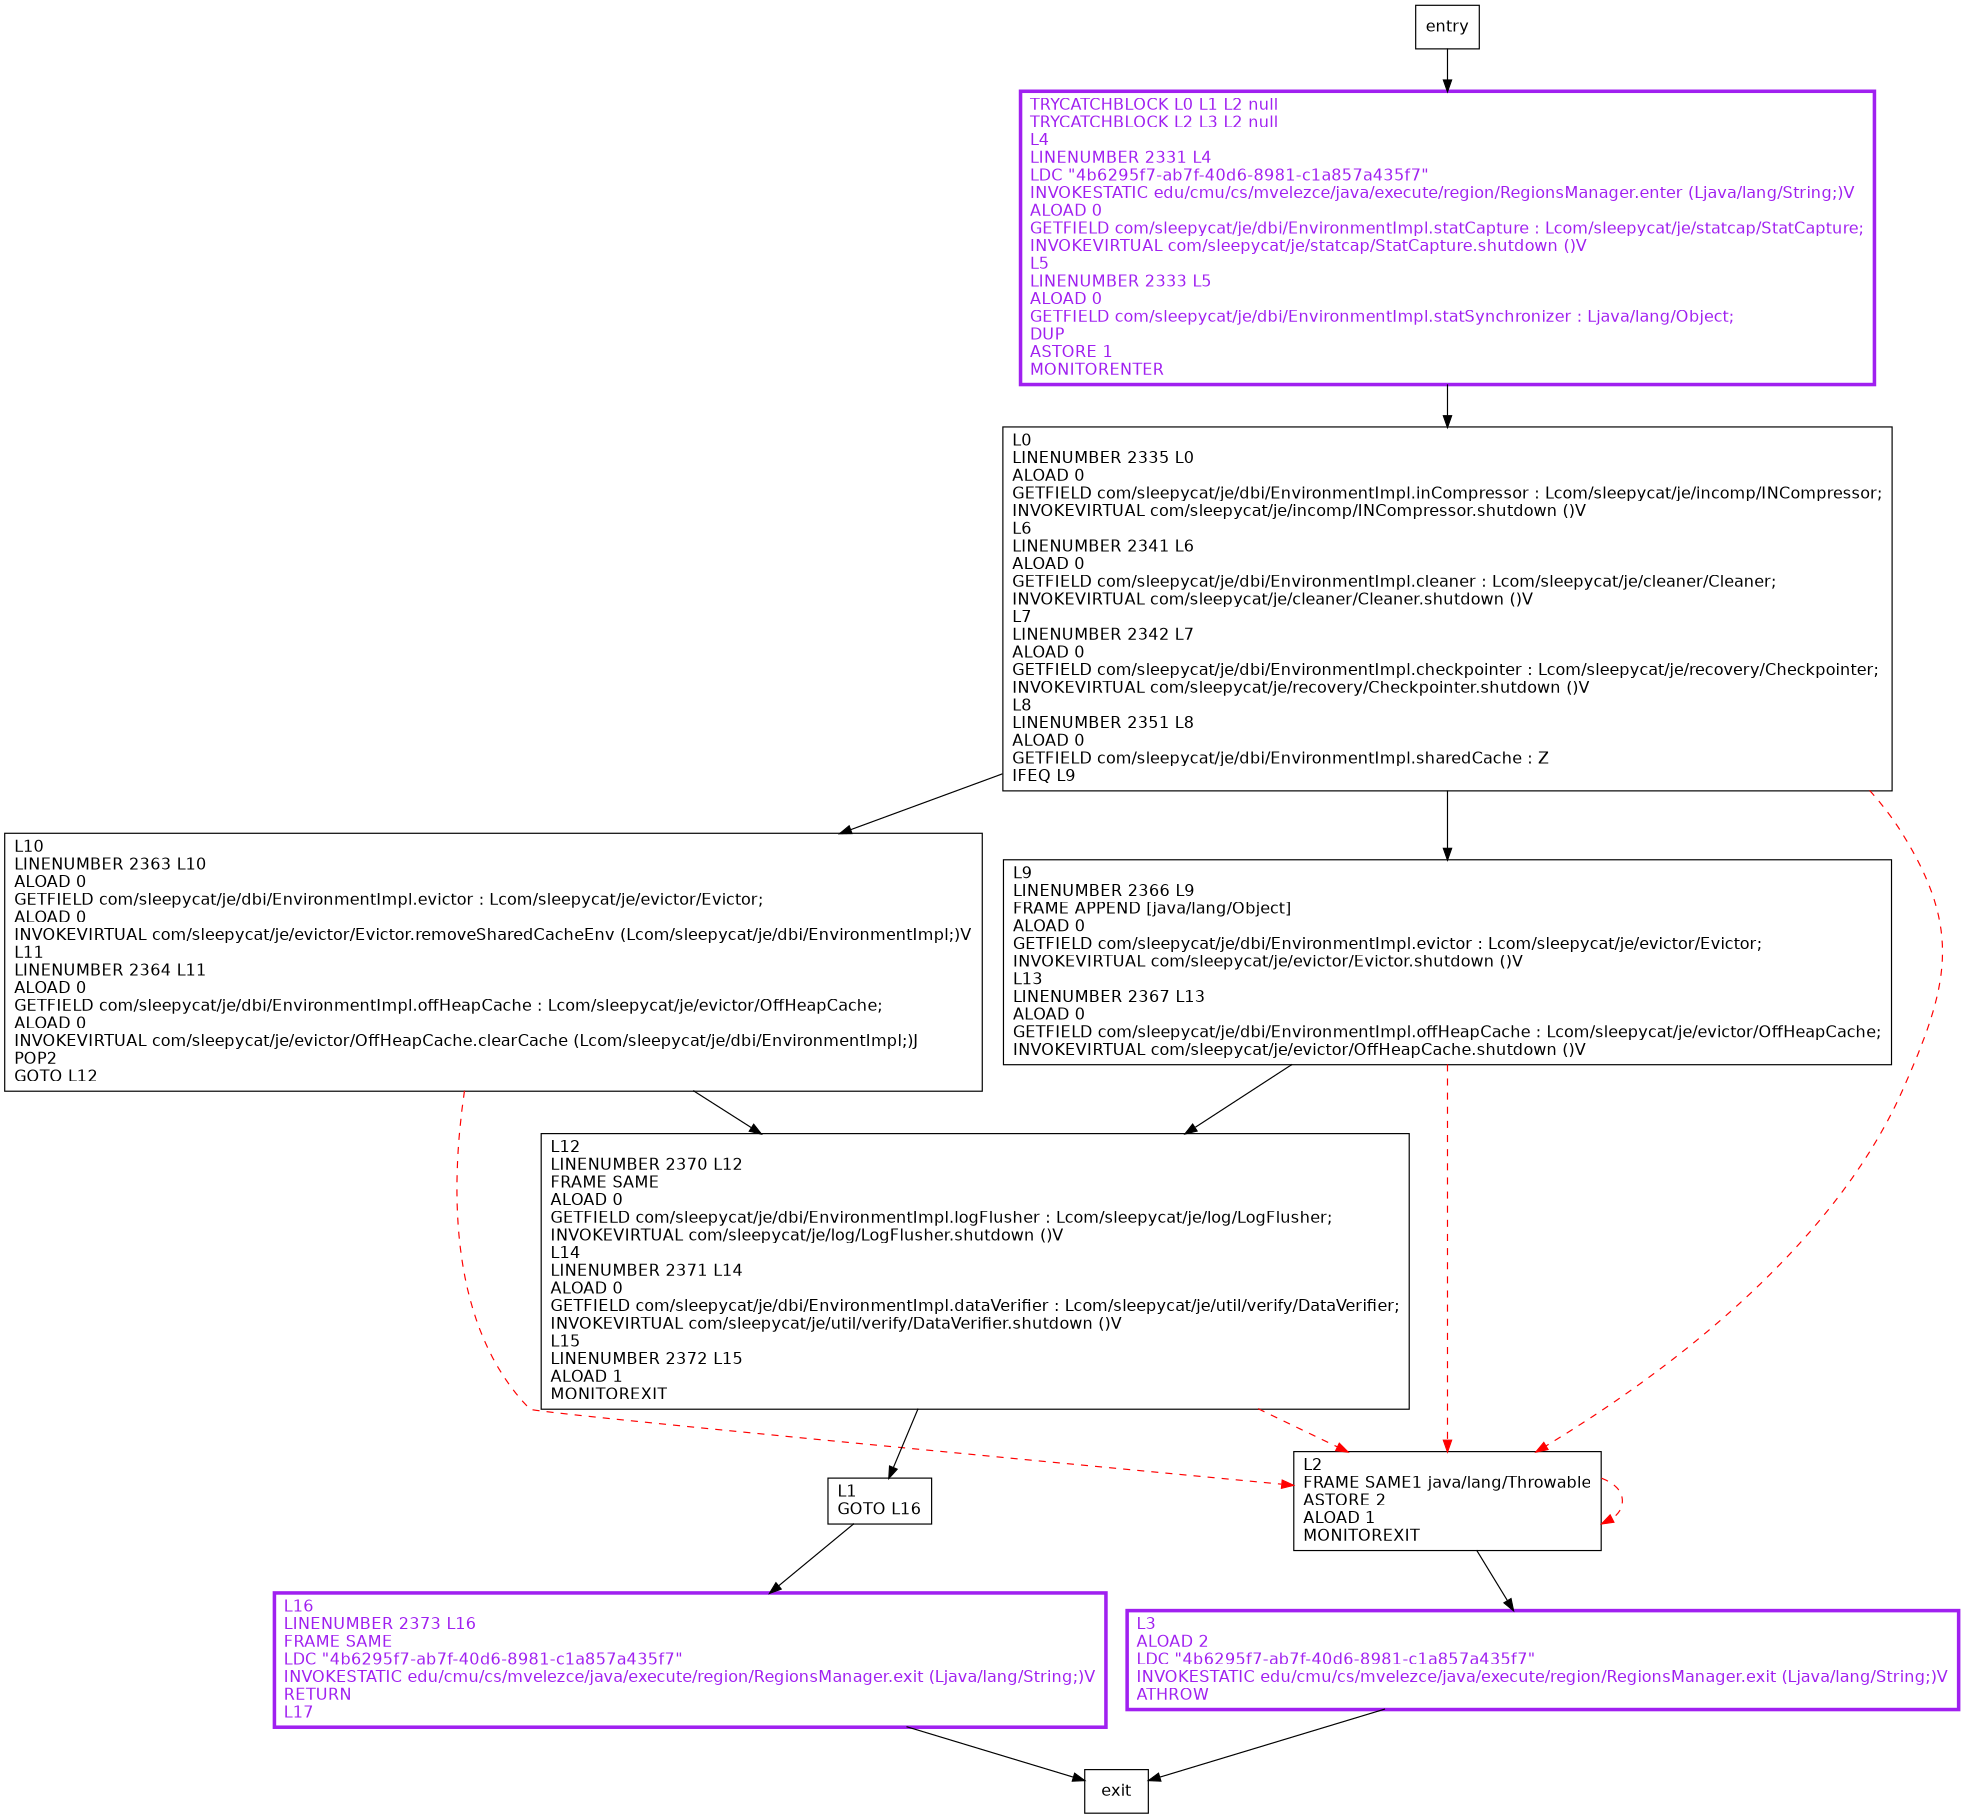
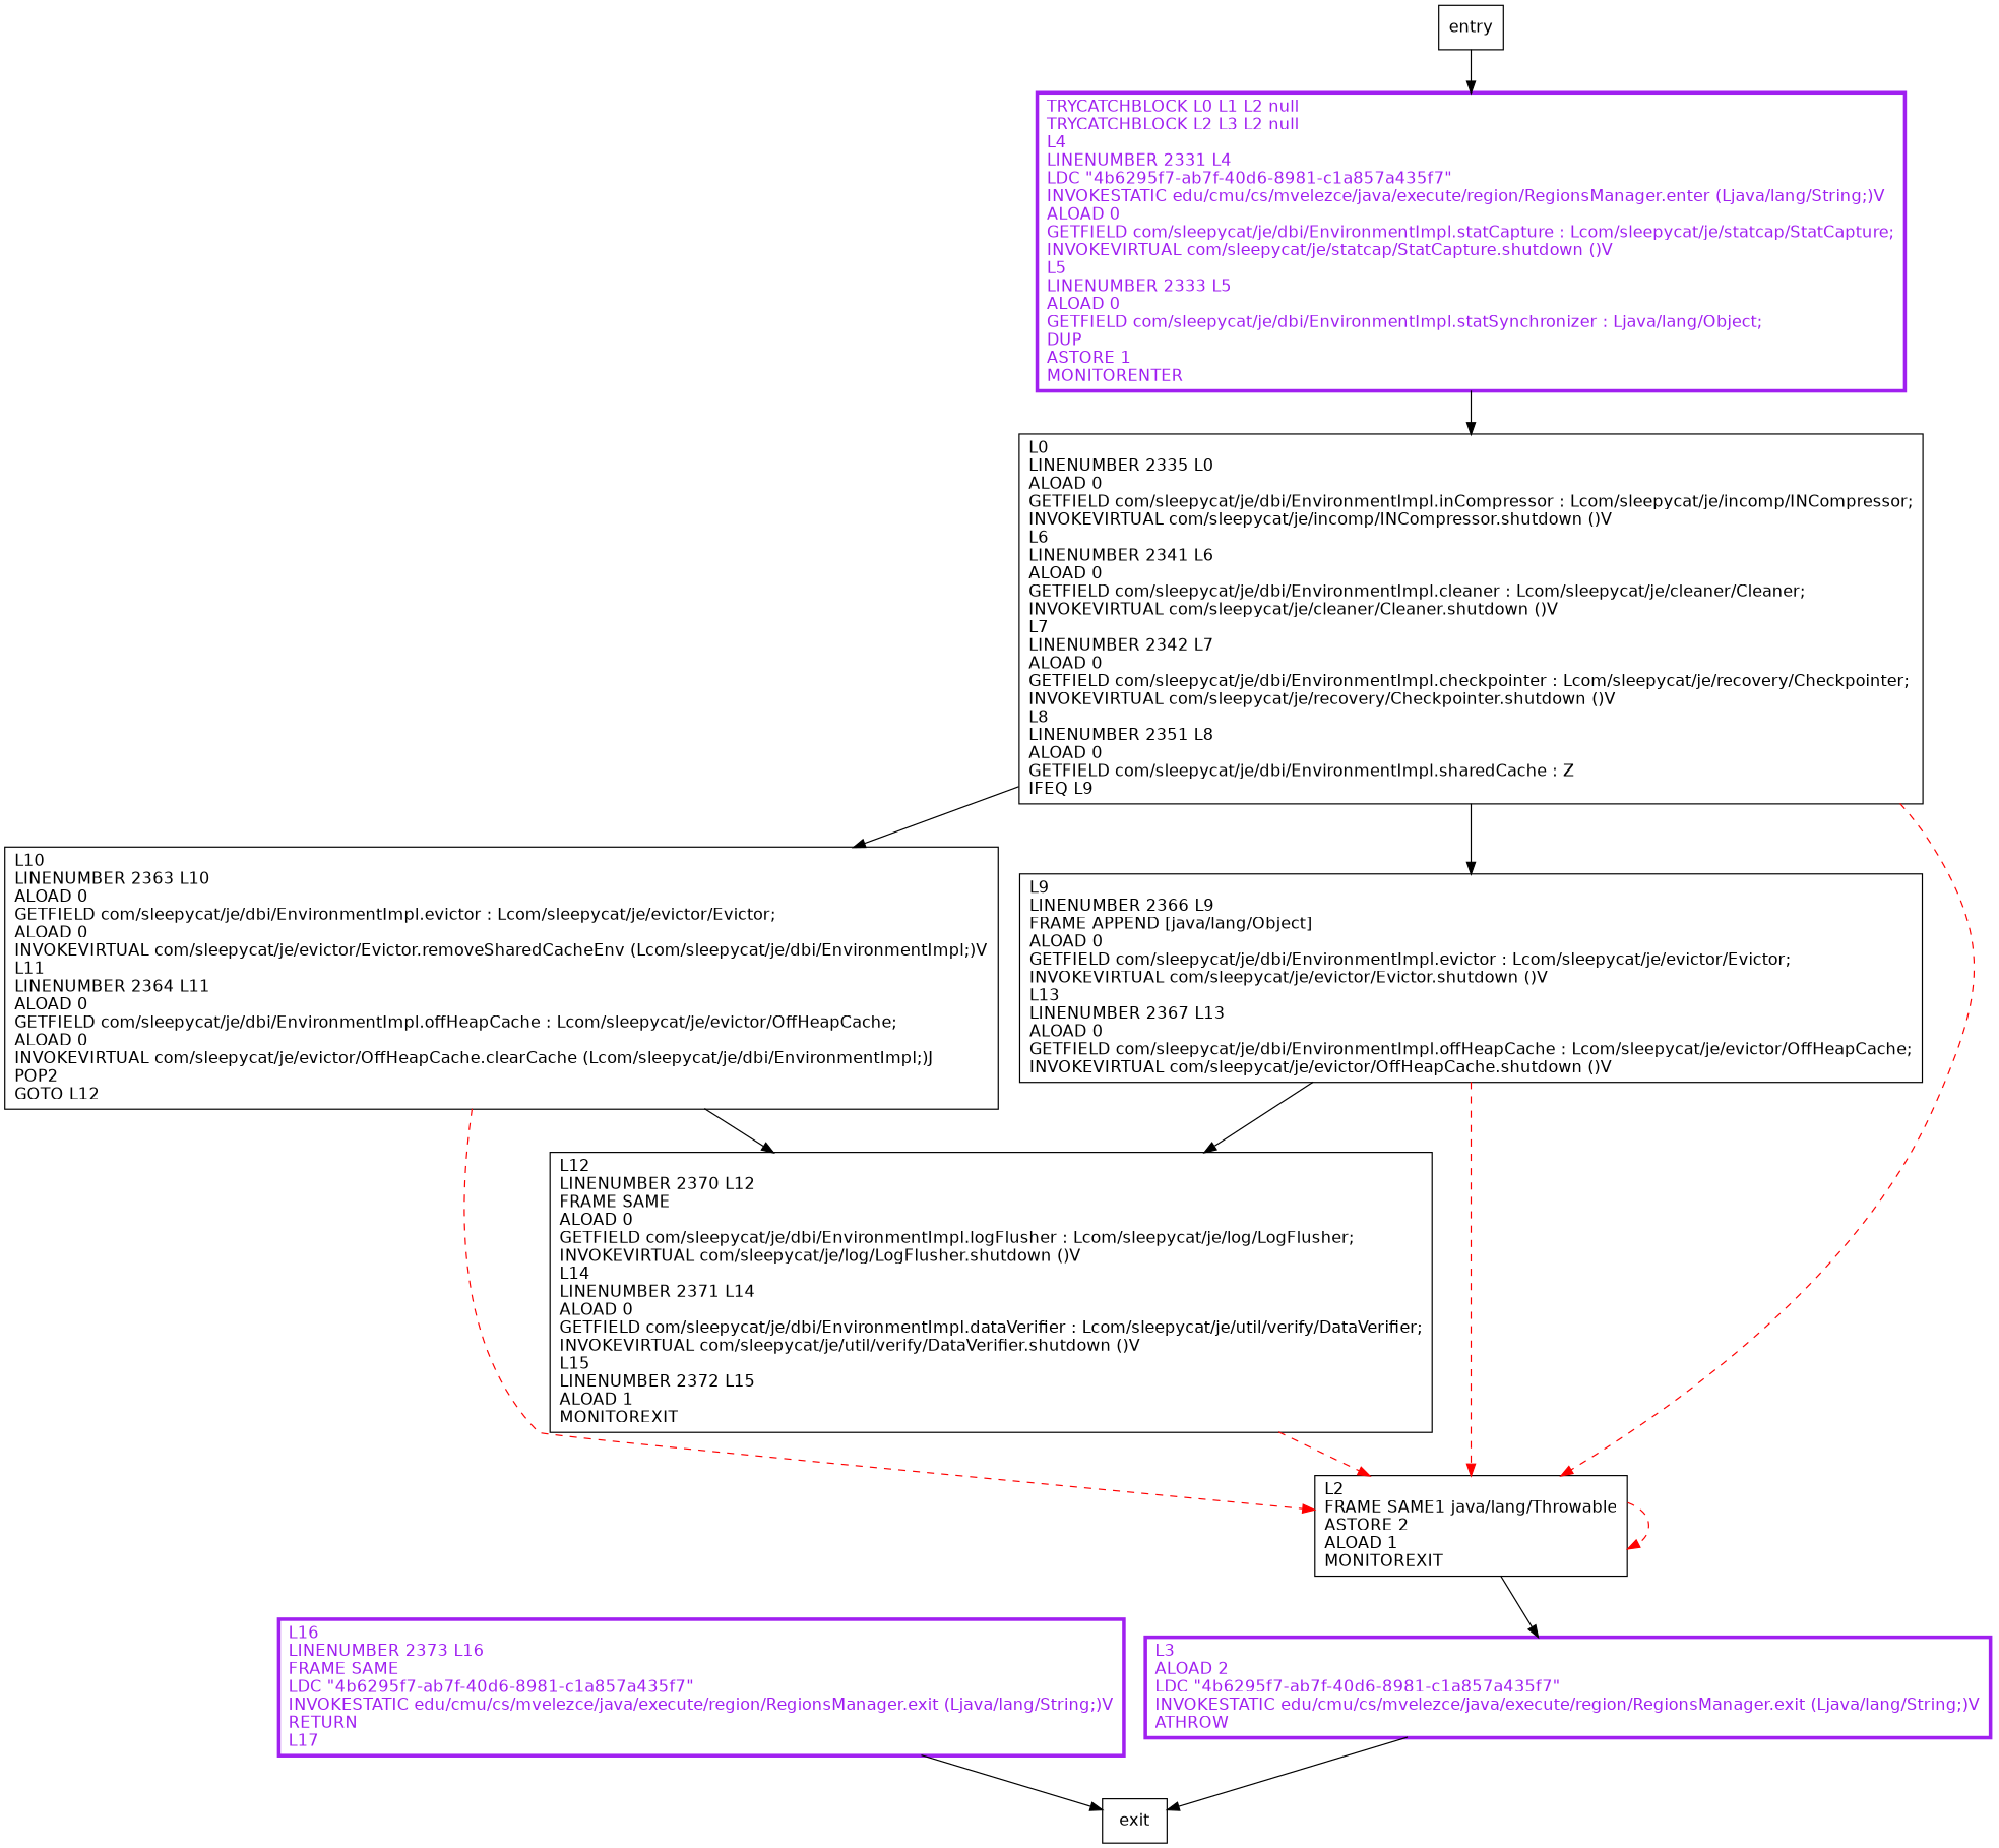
  digraph {
    fontname="DejaVu Sans"
    node [shape=record fontname="DejaVu Sans"]
    edge [fontname="DejaVu Sans"]
    n1 [label="L0\lLINENUMBER 2335 L0\lALOAD 0\lGETFIELD com/sleepycat/je/dbi/EnvironmentImpl.inCompressor : Lcom/sleepycat/je/incomp/INCompressor;\lINVOKEVIRTUAL com/sleepycat/je/incomp/INCompressor.shutdown ()V\lL6\lLINENUMBER 2341 L6\lALOAD 0\lGETFIELD com/sleepycat/je/dbi/EnvironmentImpl.cleaner : Lcom/sleepycat/je/cleaner/Cleaner;\lINVOKEVIRTUAL com/sleepycat/je/cleaner/Cleaner.shutdown ()V\lL7\lLINENUMBER 2342 L7\lALOAD 0\lGETFIELD com/sleepycat/je/dbi/EnvironmentImpl.checkpointer : Lcom/sleepycat/je/recovery/Checkpointer;\lINVOKEVIRTUAL com/sleepycat/je/recovery/Checkpointer.shutdown ()V\lL8\lLINENUMBER 2351 L8\lALOAD 0\lGETFIELD com/sleepycat/je/dbi/EnvironmentImpl.sharedCache : Z\lIFEQ L9\l"]
    n2 [label="L2\lFRAME SAME1 java/lang/Throwable\lASTORE 2\lALOAD 1\lMONITOREXIT\l"]
    n3 [label="L9\lLINENUMBER 2366 L9\lFRAME APPEND [java/lang/Object]\lALOAD 0\lGETFIELD com/sleepycat/je/dbi/EnvironmentImpl.evictor : Lcom/sleepycat/je/evictor/Evictor;\lINVOKEVIRTUAL com/sleepycat/je/evictor/Evictor.shutdown ()V\lL13\lLINENUMBER 2367 L13\lALOAD 0\lGETFIELD com/sleepycat/je/dbi/EnvironmentImpl.offHeapCache : Lcom/sleepycat/je/evictor/OffHeapCache;\lINVOKEVIRTUAL com/sleepycat/je/evictor/OffHeapCache.shutdown ()V\l"]
    n4 [label="L10\lLINENUMBER 2363 L10\lALOAD 0\lGETFIELD com/sleepycat/je/dbi/EnvironmentImpl.evictor : Lcom/sleepycat/je/evictor/Evictor;\lALOAD 0\lINVOKEVIRTUAL com/sleepycat/je/evictor/Evictor.removeSharedCacheEnv (Lcom/sleepycat/je/dbi/EnvironmentImpl;)V\lL11\lLINENUMBER 2364 L11\lALOAD 0\lGETFIELD com/sleepycat/je/dbi/EnvironmentImpl.offHeapCache : Lcom/sleepycat/je/evictor/OffHeapCache;\lALOAD 0\lINVOKEVIRTUAL com/sleepycat/je/evictor/OffHeapCache.clearCache (Lcom/sleepycat/je/dbi/EnvironmentImpl;)J\lPOP2\lGOTO L12\l"]
-   n5 [label="L1\lGOTO L16\l"]
    n6 [color=purple fontcolor=purple label="L16\lLINENUMBER 2373 L16\lFRAME SAME\lLDC \"4b6295f7-ab7f-40d6-8981-c1a857a435f7\"\lINVOKESTATIC edu/cmu/cs/mvelezce/java/execute/region/RegionsManager.exit (Ljava/lang/String;)V\lRETURN\lL17\l" penwidth=3]
    n7 [color=purple fontcolor=purple label="L3\lALOAD 2\lLDC \"4b6295f7-ab7f-40d6-8981-c1a857a435f7\"\lINVOKESTATIC edu/cmu/cs/mvelezce/java/execute/region/RegionsManager.exit (Ljava/lang/String;)V\lATHROW\l" penwidth=3]
    exit
    n9 [label="L12\lLINENUMBER 2370 L12\lFRAME SAME\lALOAD 0\lGETFIELD com/sleepycat/je/dbi/EnvironmentImpl.logFlusher : Lcom/sleepycat/je/log/LogFlusher;\lINVOKEVIRTUAL com/sleepycat/je/log/LogFlusher.shutdown ()V\lL14\lLINENUMBER 2371 L14\lALOAD 0\lGETFIELD com/sleepycat/je/dbi/EnvironmentImpl.dataVerifier : Lcom/sleepycat/je/util/verify/DataVerifier;\lINVOKEVIRTUAL com/sleepycat/je/util/verify/DataVerifier.shutdown ()V\lL15\lLINENUMBER 2372 L15\lALOAD 1\lMONITOREXIT\l"]
    n10 [color=purple fontcolor=purple label="TRYCATCHBLOCK L0 L1 L2 null\lTRYCATCHBLOCK L2 L3 L2 null\lL4\lLINENUMBER 2331 L4\lLDC \"4b6295f7-ab7f-40d6-8981-c1a857a435f7\"\lINVOKESTATIC edu/cmu/cs/mvelezce/java/execute/region/RegionsManager.enter (Ljava/lang/String;)V\lALOAD 0\lGETFIELD com/sleepycat/je/dbi/EnvironmentImpl.statCapture : Lcom/sleepycat/je/statcap/StatCapture;\lINVOKEVIRTUAL com/sleepycat/je/statcap/StatCapture.shutdown ()V\lL5\lLINENUMBER 2333 L5\lALOAD 0\lGETFIELD com/sleepycat/je/dbi/EnvironmentImpl.statSynchronizer : Ljava/lang/Object;\lDUP\lASTORE 1\lMONITORENTER\l" penwidth=3]
    entry
    n1 -> n2 [color=red style=dashed]
    n1 -> n3
    n1 -> n4
    n2 -> n2 [color=red style=dashed]
    n2 -> n7
    n3 -> n2 [color=red style=dashed]
    n3 -> n9
    n4 -> n2 [color=red style=dashed]
    n4 -> n9
-   n5 -> n6
    n6 -> exit
    n7 -> exit
    n9 -> n2 [color=red style=dashed]
-   n9 -> n5
    n10 -> n1
    entry -> n10
  }
